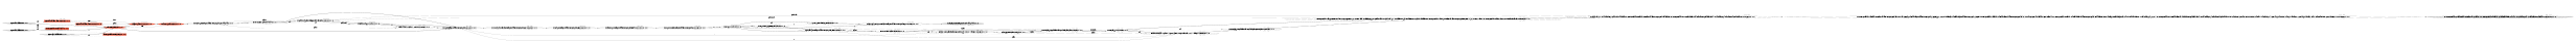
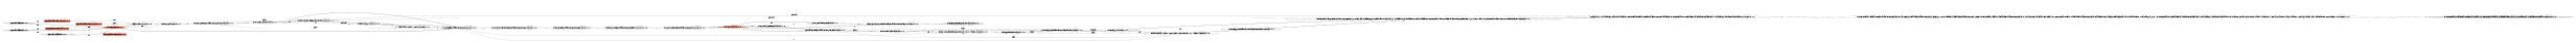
  digraph {
    fontname="DejaVu Sans"
    rankdir=LR
    node [fillcolor=white fontname="DejaVu Sans" shape=ellipse style=filled]
    edge [fontname="DejaVu Sans" style=bold]
    n1 [fillcolor=tomato label="IConfigurationElement config@@@2@@@['1', '1', '0']" shape=box]
    n2 [fillcolor=tomato label="IConfigurationElement config@@@2@@@['0', '0', '1']" shape=box]
    n3 [fillcolor=tomato label="super(config)@@@3@@@['1', '1', '1']"]
    n4 [label="this.id = config.getAttribute(RegistryConstants.ATTR_ID)@@@4@@@['1', '1', '1']"]
-   n5 [fillcolor=tomato label="this.registry = registry@@@4@@@['1', '1', '0']"]
+   n5 [label="this.registry = registry@@@4@@@['1', '1', '0']"]
    n6 [label="log.debug(\"Script dialect '\" + dialectId + \"' not found in registry (for data source provider \" + id + \"). Use default.\")@@@28@@@['1', '1', '0']"]
    n7 [label="this.implType = new ObjectType(config.getAttribute(RegistryConstants.ATTR_CLASS))@@@5@@@['1', '1', '1']"]
    n8 [label="log.debug(\"No SQL dialect specified for data source provider '\" + this.id + \"'. Use default.\")@@@23@@@['1', '1', '0']"]
    n9 [label="this.scriptDialect = SQLDialectRegistry.getInstance().getDialect(BasicSQLDialect.ID)@@@29@@@['1', '1', '0']"]
    n10 [label="this.name = config.getAttribute(RegistryConstants.ATTR_LABEL)@@@6@@@['1', '1', '1']"]
    n11 [label="dialectId = BasicSQLDialect.ID@@@24@@@['1', '1', '0']"]
    n12 [label="this.parentProvider = registry.getDataSourceProvider(parentId)@@@8@@@['1', '1', '0']"]
    n13 [label="this.parentProvider == null@@@9@@@['1', '1', '0']" shape=diamond]
    n14 [label="{IConfigurationElement(( trees = config.getChildren(RegistryConstants.TAG_TREE)if (!ArrayUtils.isEmpty(trees)) {this.treeDescriptor = this.loadTreeInfo(trees(0()}if (parentProvider != null) {this.treeDescriptor = new DBXTreeDescriptor(this,parentProvider.treeDescriptor)}IConfigurationElement(( injections = config.getChildren(RegistryConstants.TAG_TREE_INJECTION)if (!ArrayUtils.isEmpty(injections)) {for (IConfigurationElement treeInject : injections){this.injectTreeNodes(treeInject)}}}@@@31@@@['1', '1', '0']"]
    n15 [label="{if (parentProvider != null) {driverProperties.addAll(parentProvider.driverProperties)}for (IConfigurationElement propsElement : config.getChildren(RegistryConstants.TAG_DRIVER_PROPERTIES)){for (IConfigurationElement prop : propsElement.getChildren(PropertyDescriptor.TAG_PROPERTY_GROUP)){driverProperties.addAll(PropertyDescriptor.extractProperties(prop))}}}@@@46@@@['1', '1', '0']"]
    n16 [label="log.error(\"Provider '\" + parentId + \"' not found\")@@@10@@@['1', '1', '0']"]
    n17 [label="{for (IConfigurationElement driversElement : config.getChildren(RegistryConstants.TAG_DRIVERS)){this.driversManagable = driversElement.getAttribute(RegistryConstants.ATTR_MANAGABLE) == null || CommonUtils.getBoolean(driversElement.getAttribute(RegistryConstants.ATTR_MANAGABLE))for (IConfigurationElement driverElement : driversElement.getChildren(RegistryConstants.TAG_DRIVER)){try {this.drivers.add(loadDriver(driverElement))}catch (Exception e) }{for (IConfigurationElement propsElement : driversElement.getChildren(RegistryConstants.TAG_PROVIDER_PROPERTIES)){String driversSpec = propsElement.getAttribute(\"drivers\")List<DBPPropertyDescriptor> providerProperties = new ArrayList<>()for (IConfigurationElement prop : propsElement.getChildren(PropertyDescriptor.TAG_PROPERTY_GROUP)){providerProperties.addAll(PropertyDescriptor.extractProperties(prop))}List<DriverDescriptor> appDriversif (CommonUtils.isEmpty(driversSpec) || driversSpec.equals(\"*\")) {appDrivers = drivers}{String(( driverIds = driversSpec.split(\",\")appDrivers = drivers.stream().filter(null).collect(Collectors.toList())}appDrivers.forEach(null)}}}}@@@56@@@['1', '1', '0']"]
    n18 [label="this.defaultModel = CommonUtils.toBoolean(config.getAttribute(RegistryConstants.ATTR_DEFAULT))@@@12@@@['0', '0', '1']"]
    n19 [fillcolor=lightgray label="this.replaces.add(dsConfig.getAttribute(\"model\"))@@@14@@@['0', '0', '1']"]
    n20 [fillcolor=tomato label="DataSourceProviderRegistry registry@@@2@@@['0', '1', '0']" shape=box]
-   n21 [fillcolor=tomato label="this.temporary = false@@@5@@@['1', '1', '0']"]
+   n21 [label="this.temporary = false@@@5@@@['1', '1', '0']"]
    n22 [fillcolor=tomato label="DataSourceProviderRegistry registry@@@2@@@['1', '0', '0']" shape=box]
    n23 [label="this.icon = DBIcon.TREE_PACKAGE@@@10@@@['0', '0', '1']"]
    n24 [label="!CommonUtils.isEmpty(parentId)@@@7@@@['1', '1', '0']" shape=diamond]
    n25 [label="this.icon = DBIcon.DATABASE_DEFAULT@@@19@@@['1', '1', '0']"]
    n26 [label="String dialectId = config.getAttribute(RegistryConstants.ATTR_DIALECT)@@@21@@@['1', '1', '0']"]
    n27 [label="this.scriptDialect = SQLDialectRegistry.getInstance().getDialect(dialectId)@@@26@@@['1', '1', '0']"]
    n28 [label="CommonUtils.isEmpty(dialectId)@@@22@@@['1', '1', '0']" shape=diamond]
    n29 [label="this.description = config.getAttribute(RegistryConstants.ATTR_DESCRIPTION)@@@7@@@['1', '1', '1']"]
    n30 [label="String parentId = config.getAttribute(RegistryConstants.ATTR_PARENT)@@@6@@@['1', '1', '0']"]
    n31 [fillcolor=lightgray label="{for (IConfigurationElement nativeClientsElement : config.getChildren(\"nativeClients\")){for (IConfigurationElement clientElement : nativeClientsElement.getChildren(\"client\")){this.nativeClients.add(new NativeClientDescriptor(clientElement))}}}@@@87@@@['1', '1', '0']"]
-   n32 [label="this.icon == null@@@9@@@['1', '1', '1']" shape=diamond]
+   n32 [fillcolor=tomato label="this.icon == null@@@9@@@['1', '1', '1']" shape=diamond]
    n33 [label="this.icon = iconToImage(config.getAttribute(RegistryConstants.ATTR_ICON))@@@8@@@['1', '1', '1']"]
    n34 [label="this.scriptDialect == null@@@27@@@['1', '1', '0']" shape=diamond]
    n35 [fillcolor=lightgray label="DataSourceProviderDescriptor['0', '1', '0']" shape=diamond]
    n36 [fillcolor=lightgray label="DataSourceAuthModelDescriptor['0', '0', '1']" shape=diamond]
    n37 [fillcolor=lightgray label="DataSourceProviderDescriptor['1', '0', '0']" shape=diamond]
    n1 -> n2 [label=0 style=dashed]
-   n20 -> n3 [label=config style=solid]
+   n1 -> n3 [label=config style=solid]
    n3 -> n4
    n3 -> n5
    n4 -> n6 [label=id style=solid]
    n4 -> n7
    n4 -> n8 [label=id style=solid]
    n5 -> n21
    n6 -> n9
    n7 -> n10
    n8 -> n11
    n9 -> n14
    n10 -> n29
    n11 -> n6 [label=dialectId style=solid]
    n11 -> n27 [label=dialectId style=solid]
    n11 -> n27
    n12 -> n13
    n12 -> n13 [label=parentProvider style=solid]
    n12 -> n14 [label=parentProvider style=solid]
    n12 -> n15 [label=parentProvider style=solid]
    n13 -> n4
    n13 -> n16 [label=true style=dotted]
    n13 -> n16
    n14 -> n15
    n15 -> n17
    n16 -> n4
    n17 -> n31
    n18 -> n19
    n20 -> n5 [label=registry style=solid]
    n21 -> n3 [label=config style=solid]
    n21 -> n30
    n22 -> n5 [label=parentId style=solid]
    n23 -> n18
    n24 -> n4
    n24 -> n12
    n24 -> n12 [label=true style=dotted]
    n24 -> n13 [label=true style=dotted]
    n25 -> n23 [label=0 style=dashed]
    n25 -> n26
    n26 -> n6 [label=dialectId style=solid]
    n26 -> n18 [label=0 style=dashed]
    n26 -> n27 [label=dialectId style=solid]
    n26 -> n28 [label=dialectId style=solid]
    n26 -> n28
    n27 -> n34
    n27 -> n34 [label=scriptDialect style=solid]
    n28 -> n8
    n28 -> n8 [label=true style=dotted]
    n28 -> n11 [label=true style=dotted]
    n28 -> n27
    n29 -> n33
    n30 -> n12 [label=parentId style=solid]
    n30 -> n16 [label=parentId style=solid]
    n30 -> n24
    n32 -> n18
    n32 -> n23
    n32 -> n23 [label=true style=dotted]
    n32 -> n25
    n32 -> n25 [label=true style=dotted]
    n32 -> n26
    n33 -> n32 [label=icon style=solid]
    n33 -> n32
    n34 -> n6
    n34 -> n6 [label=true style=dotted]
    n34 -> n9 [label=true style=dotted]
    n34 -> n14
    n35 -> n1 [label=true style=dotted]
    n35 -> n3
    n35 -> n20 [label=true style=dotted]
    n36 -> n2 [label=true style=dotted]
    n36 -> n3
    n37 -> n1 [label=true style=dotted]
    n37 -> n3
-   n37 -> n22 [label=true style=dotted]
+   n37 -> n36 [label=true style=dotted]
  }
